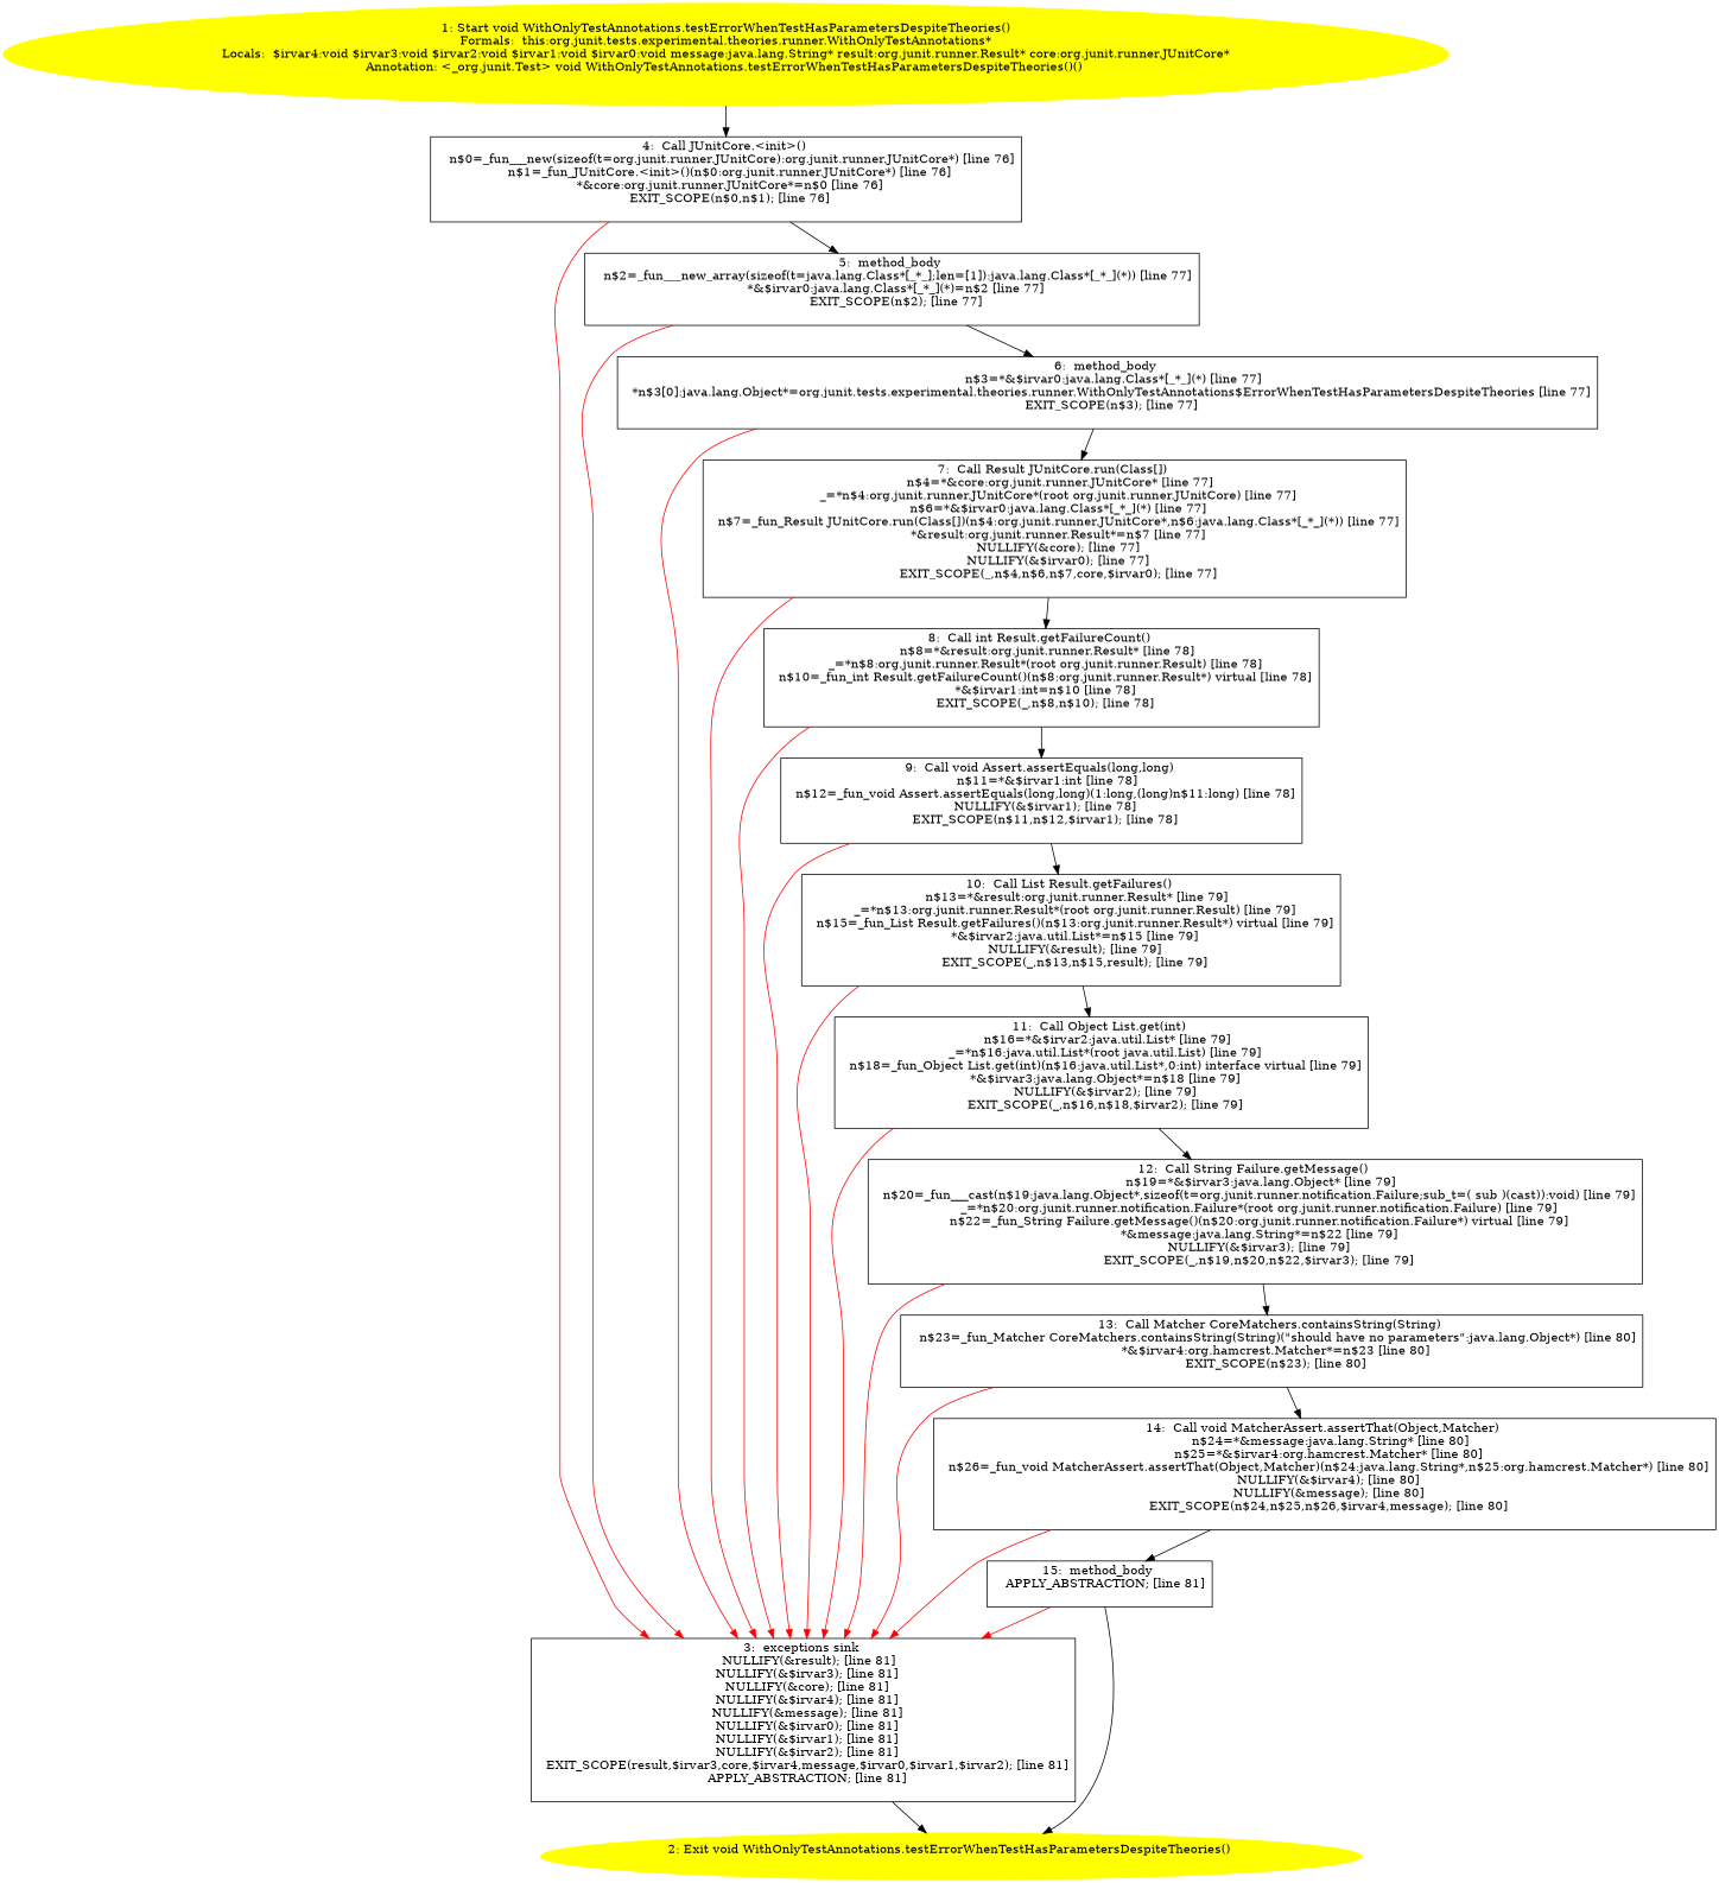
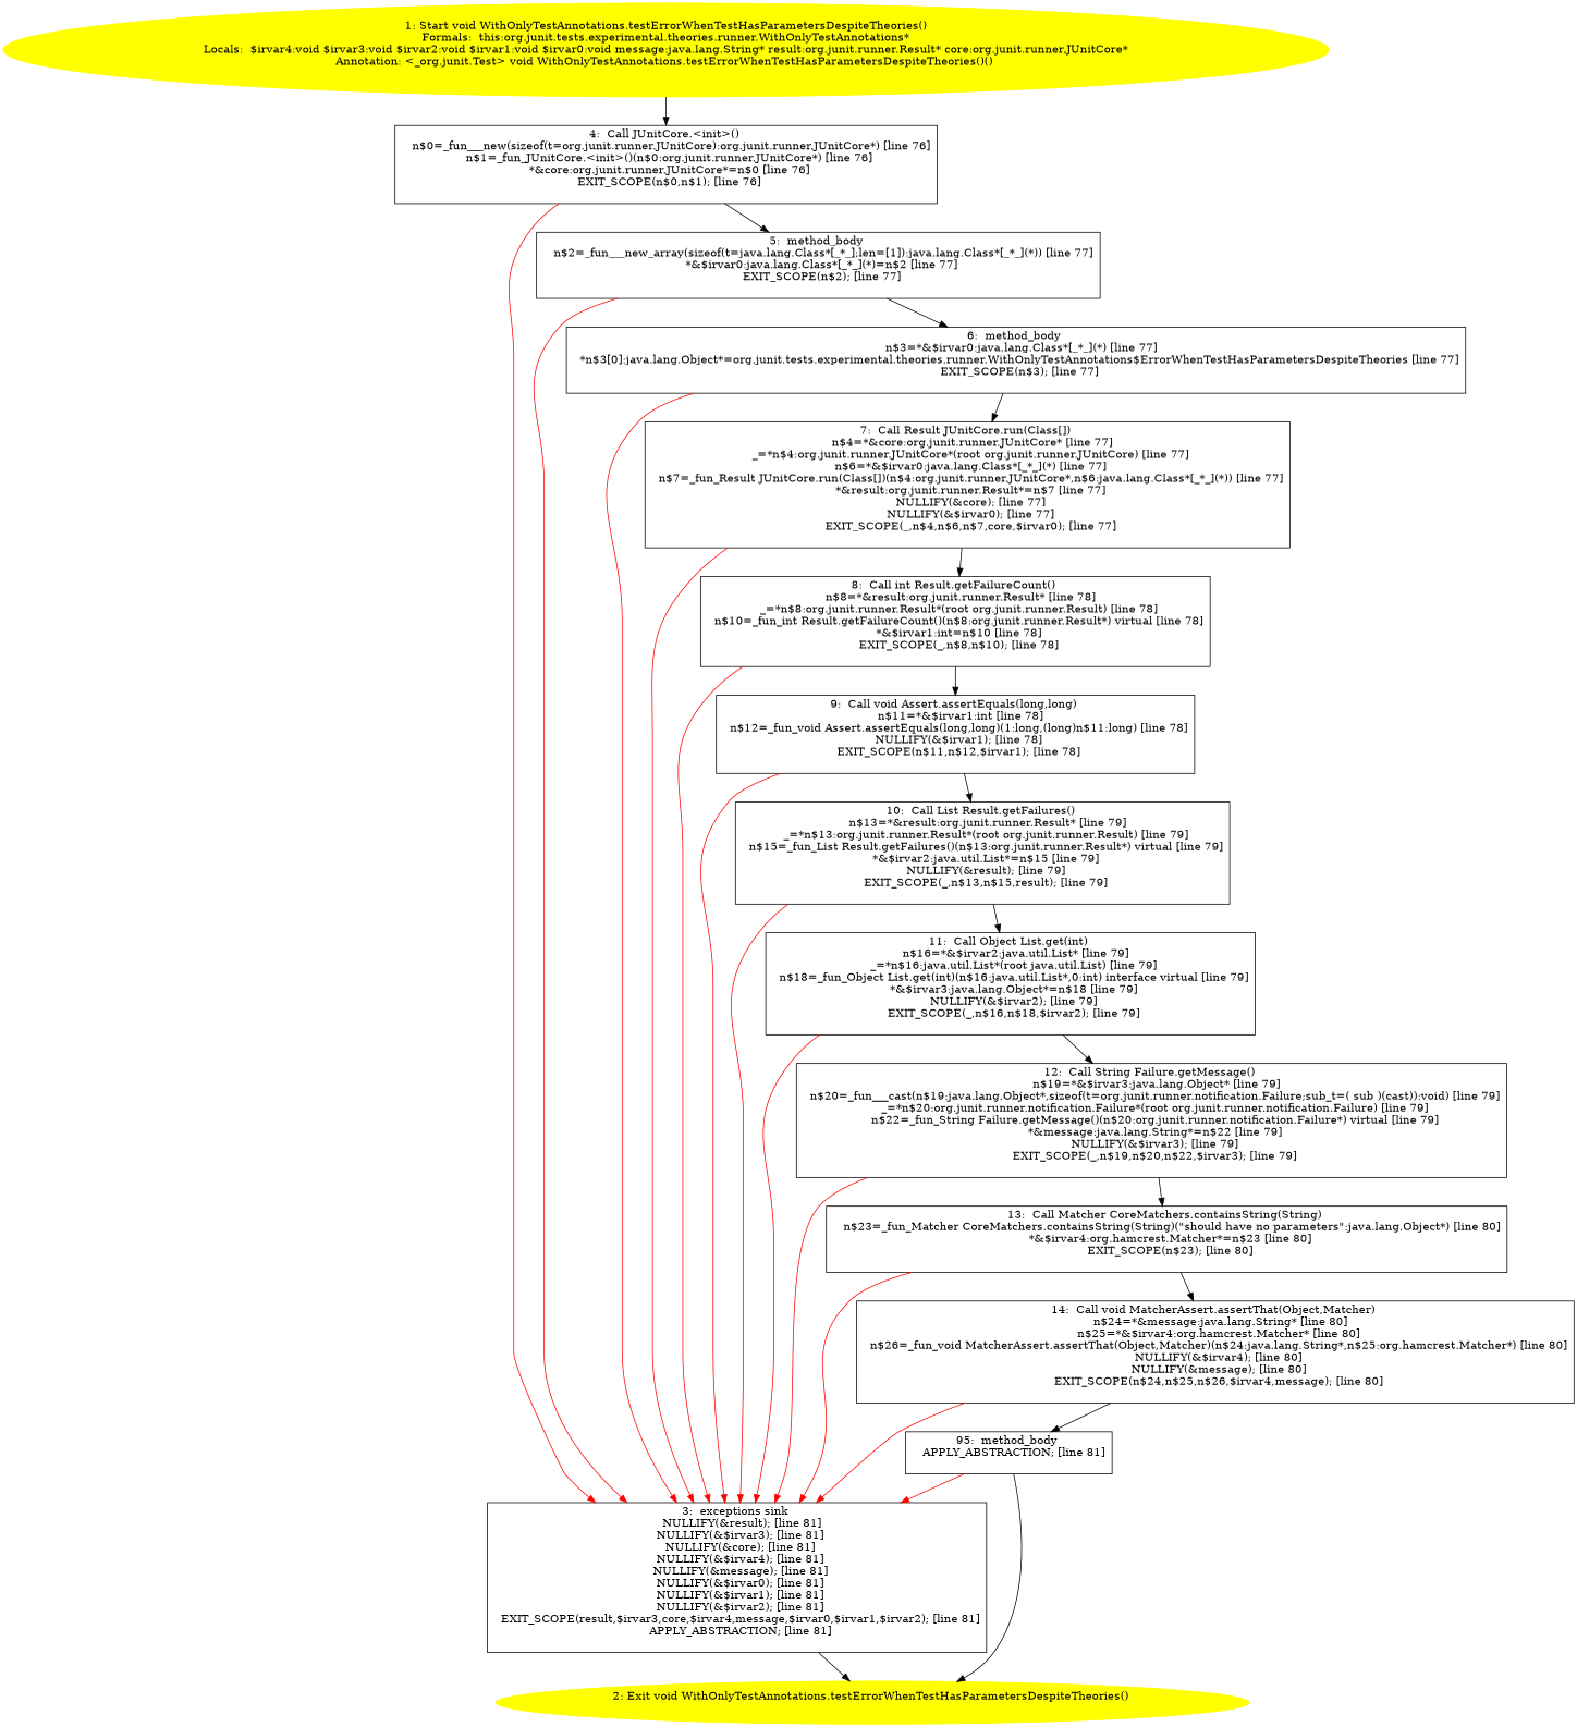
  digraph {
    node [shape=box]
    n1 [color=yellow label="1: Start void WithOnlyTestAnnotations.testErrorWhenTestHasParametersDespiteTheories()\nFormals:  this:org.junit.tests.experimental.theories.runner.WithOnlyTestAnnotations*\nLocals:  $irvar4:void $irvar3:void $irvar2:void $irvar1:void $irvar0:void message:java.lang.String* result:org.junit.runner.Result* core:org.junit.runner.JUnitCore*\nAnnotation: <_org.junit.Test> void WithOnlyTestAnnotations.testErrorWhenTestHasParametersDespiteTheories()() \n  " style=filled shape=""]
    n2 [label="4:  Call JUnitCore.<init>() \n   n$0=_fun___new(sizeof(t=org.junit.runner.JUnitCore):org.junit.runner.JUnitCore*) [line 76]\n  n$1=_fun_JUnitCore.<init>()(n$0:org.junit.runner.JUnitCore*) [line 76]\n  *&core:org.junit.runner.JUnitCore*=n$0 [line 76]\n  EXIT_SCOPE(n$0,n$1); [line 76]\n "]
    n3 [label="3:  exceptions sink \n   NULLIFY(&result); [line 81]\n  NULLIFY(&$irvar3); [line 81]\n  NULLIFY(&core); [line 81]\n  NULLIFY(&$irvar4); [line 81]\n  NULLIFY(&message); [line 81]\n  NULLIFY(&$irvar0); [line 81]\n  NULLIFY(&$irvar1); [line 81]\n  NULLIFY(&$irvar2); [line 81]\n  EXIT_SCOPE(result,$irvar3,core,$irvar4,message,$irvar0,$irvar1,$irvar2); [line 81]\n  APPLY_ABSTRACTION; [line 81]\n "]
    n4 [label="5:  method_body \n   n$2=_fun___new_array(sizeof(t=java.lang.Class*[_*_];len=[1]):java.lang.Class*[_*_](*)) [line 77]\n  *&$irvar0:java.lang.Class*[_*_](*)=n$2 [line 77]\n  EXIT_SCOPE(n$2); [line 77]\n "]
    n5 [color=yellow label="2: Exit void WithOnlyTestAnnotations.testErrorWhenTestHasParametersDespiteTheories() \n  " style=filled shape=""]
    n6 [label="6:  method_body \n   n$3=*&$irvar0:java.lang.Class*[_*_](*) [line 77]\n  *n$3[0]:java.lang.Object*=org.junit.tests.experimental.theories.runner.WithOnlyTestAnnotations$ErrorWhenTestHasParametersDespiteTheories [line 77]\n  EXIT_SCOPE(n$3); [line 77]\n "]
    n7 [label="7:  Call Result JUnitCore.run(Class[]) \n   n$4=*&core:org.junit.runner.JUnitCore* [line 77]\n  _=*n$4:org.junit.runner.JUnitCore*(root org.junit.runner.JUnitCore) [line 77]\n  n$6=*&$irvar0:java.lang.Class*[_*_](*) [line 77]\n  n$7=_fun_Result JUnitCore.run(Class[])(n$4:org.junit.runner.JUnitCore*,n$6:java.lang.Class*[_*_](*)) [line 77]\n  *&result:org.junit.runner.Result*=n$7 [line 77]\n  NULLIFY(&core); [line 77]\n  NULLIFY(&$irvar0); [line 77]\n  EXIT_SCOPE(_,n$4,n$6,n$7,core,$irvar0); [line 77]\n "]
    n8 [label="8:  Call int Result.getFailureCount() \n   n$8=*&result:org.junit.runner.Result* [line 78]\n  _=*n$8:org.junit.runner.Result*(root org.junit.runner.Result) [line 78]\n  n$10=_fun_int Result.getFailureCount()(n$8:org.junit.runner.Result*) virtual [line 78]\n  *&$irvar1:int=n$10 [line 78]\n  EXIT_SCOPE(_,n$8,n$10); [line 78]\n "]
    n9 [label="9:  Call void Assert.assertEquals(long,long) \n   n$11=*&$irvar1:int [line 78]\n  n$12=_fun_void Assert.assertEquals(long,long)(1:long,(long)n$11:long) [line 78]\n  NULLIFY(&$irvar1); [line 78]\n  EXIT_SCOPE(n$11,n$12,$irvar1); [line 78]\n "]
    n10 [label="10:  Call List Result.getFailures() \n   n$13=*&result:org.junit.runner.Result* [line 79]\n  _=*n$13:org.junit.runner.Result*(root org.junit.runner.Result) [line 79]\n  n$15=_fun_List Result.getFailures()(n$13:org.junit.runner.Result*) virtual [line 79]\n  *&$irvar2:java.util.List*=n$15 [line 79]\n  NULLIFY(&result); [line 79]\n  EXIT_SCOPE(_,n$13,n$15,result); [line 79]\n "]
    n11 [label="11:  Call Object List.get(int) \n   n$16=*&$irvar2:java.util.List* [line 79]\n  _=*n$16:java.util.List*(root java.util.List) [line 79]\n  n$18=_fun_Object List.get(int)(n$16:java.util.List*,0:int) interface virtual [line 79]\n  *&$irvar3:java.lang.Object*=n$18 [line 79]\n  NULLIFY(&$irvar2); [line 79]\n  EXIT_SCOPE(_,n$16,n$18,$irvar2); [line 79]\n "]
    n12 [label="12:  Call String Failure.getMessage() \n   n$19=*&$irvar3:java.lang.Object* [line 79]\n  n$20=_fun___cast(n$19:java.lang.Object*,sizeof(t=org.junit.runner.notification.Failure;sub_t=( sub )(cast)):void) [line 79]\n  _=*n$20:org.junit.runner.notification.Failure*(root org.junit.runner.notification.Failure) [line 79]\n  n$22=_fun_String Failure.getMessage()(n$20:org.junit.runner.notification.Failure*) virtual [line 79]\n  *&message:java.lang.String*=n$22 [line 79]\n  NULLIFY(&$irvar3); [line 79]\n  EXIT_SCOPE(_,n$19,n$20,n$22,$irvar3); [line 79]\n "]
    n13 [label="13:  Call Matcher CoreMatchers.containsString(String) \n   n$23=_fun_Matcher CoreMatchers.containsString(String)(\"should have no parameters\":java.lang.Object*) [line 80]\n  *&$irvar4:org.hamcrest.Matcher*=n$23 [line 80]\n  EXIT_SCOPE(n$23); [line 80]\n "]
    n14 [label="14:  Call void MatcherAssert.assertThat(Object,Matcher) \n   n$24=*&message:java.lang.String* [line 80]\n  n$25=*&$irvar4:org.hamcrest.Matcher* [line 80]\n  n$26=_fun_void MatcherAssert.assertThat(Object,Matcher)(n$24:java.lang.String*,n$25:org.hamcrest.Matcher*) [line 80]\n  NULLIFY(&$irvar4); [line 80]\n  NULLIFY(&message); [line 80]\n  EXIT_SCOPE(n$24,n$25,n$26,$irvar4,message); [line 80]\n "]
-   n15 [label="15:  method_body \n   APPLY_ABSTRACTION; [line 81]\n "]
+   n15 [label="95:  method_body \n   APPLY_ABSTRACTION; [line 81]\n "]
    n1 -> n2
    n2 -> n3 [color=red]
    n2 -> n4
    n3 -> n5
    n4 -> n3 [color=red]
    n4 -> n6
    n6 -> n3 [color=red]
    n6 -> n7
    n7 -> n3 [color=red]
    n7 -> n8
    n8 -> n3 [color=red]
    n8 -> n9
    n9 -> n3 [color=red]
    n9 -> n10
    n10 -> n3 [color=red]
    n10 -> n11
    n11 -> n3 [color=red]
    n11 -> n12
    n12 -> n3 [color=red]
    n12 -> n13
    n13 -> n3 [color=red]
    n13 -> n14
    n14 -> n3 [color=red]
    n14 -> n15
    n15 -> n3 [color=red]
    n15 -> n5
  }
